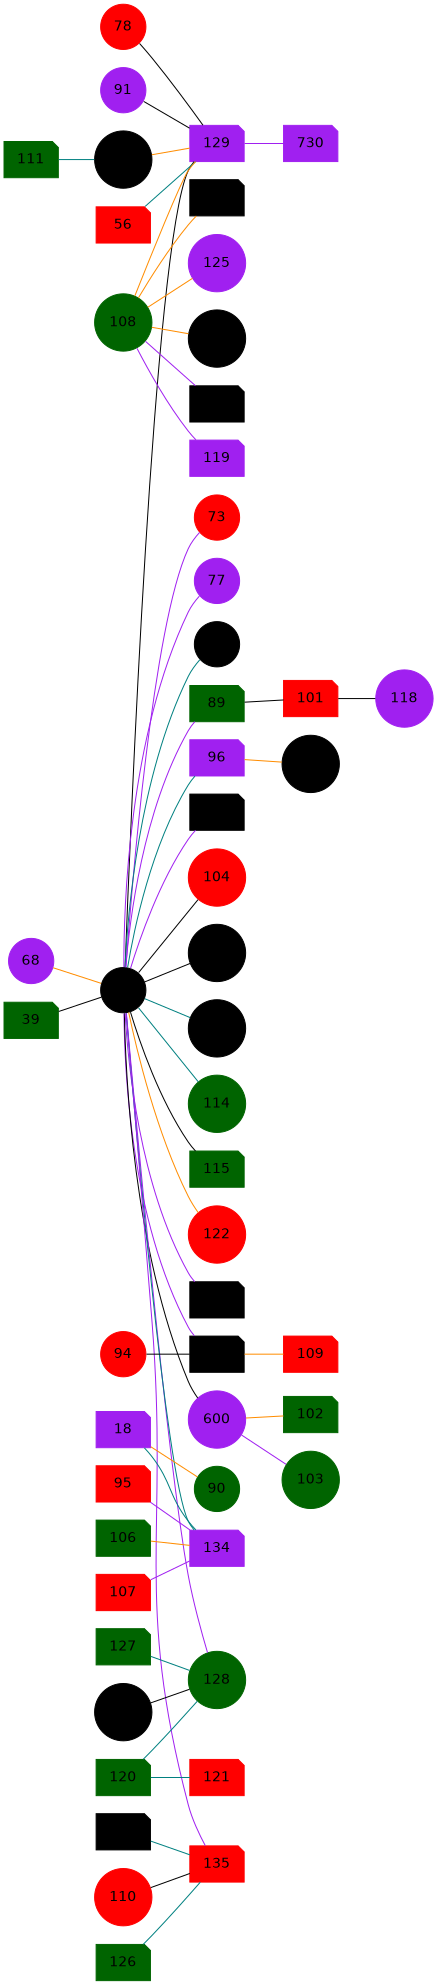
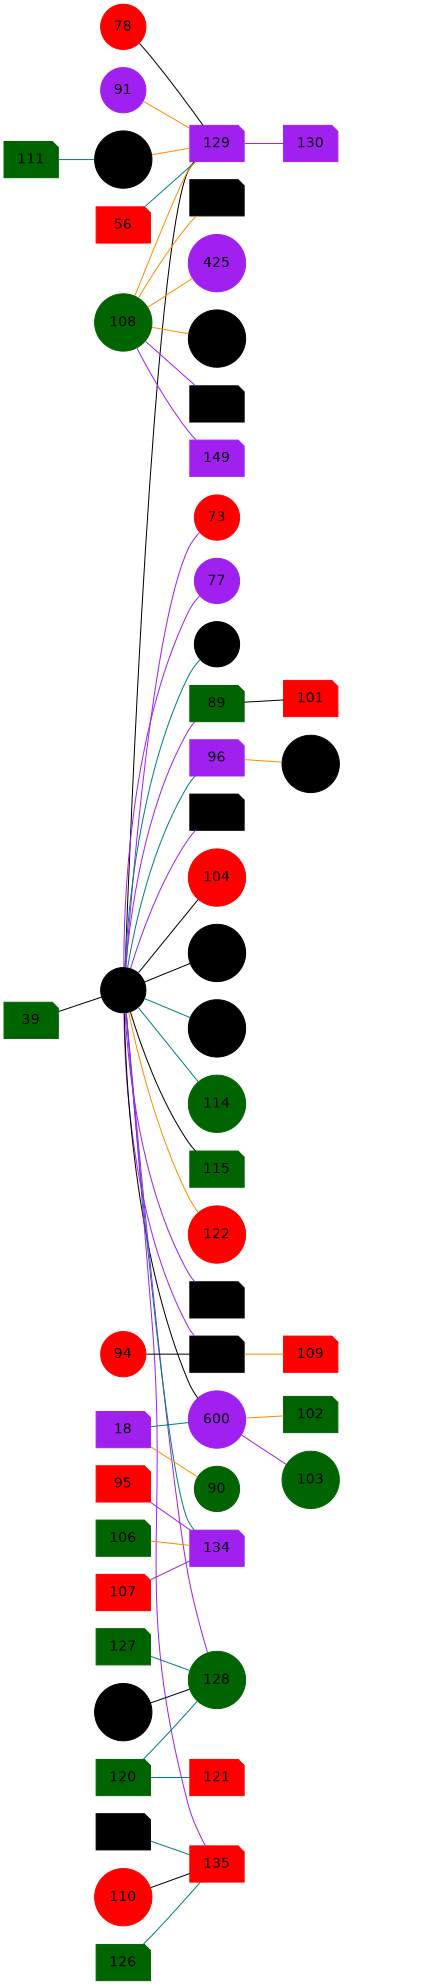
  graph {
    fontname="DejaVu Sans"
    rankdir=LR
    node [color=black fontname="DejaVu Sans" shape=note style=filled]
    edge [color=purple fontname="DejaVu Sans"]
    72 [shape=circle super="+2+3+1+5+11+10+9+15+16+51"]
    129 [color=purple super="+33+49"]
    73 [color=red shape=circle]
    77 [color=purple shape=circle super="+12"]
    81 [shape=circle]
    89 [color=darkgreen]
    96 [color=purple super="+24+20+26+27+38+42+50+54+80"]
    97 [super="+31+53+58+86+92"]
    98
    n10 [color=purple label=600 shape=circle super="+61+65+69+85"]
    104 [color=red shape=circle]
    105 [shape=circle]
    112 [shape=circle super="+46"]
    114 [color=darkgreen shape=circle super="+74"]
    115 [color=darkgreen]
    122 [color=red shape=circle]
    128 [color=darkgreen shape=circle super="+25+36+67+117+62+76"]
    132
    134 [color=purple super="+84"]
    135 [color=red super="+87"]
    39 [color=darkgreen]
-   130 [color=purple label=730]
+   130 [color=purple]
    56 [color=red]
-   68 [color=purple shape=circle]
    101 [color=red]
    133 [shape=circle]
    109 [color=red]
    102 [color=darkgreen]
    103 [color=darkgreen shape=circle]
    78 [color=red shape=circle]
    n31 [color=purple label=18]
    90 [color=darkgreen shape=circle]
-   118 [color=purple shape=circle]
    91 [color=purple shape=circle super="+60"]
    93
    94 [color=red shape=circle]
    95 [color=red]
    106 [color=darkgreen]
    107 [color=red]
    108 [color=darkgreen shape=circle super="+82"]
    116
-   119 [color=purple]
+   119 [color=purple label=149]
    123
-   125 [color=purple shape=circle]
+   125 [color=purple shape=circle label=425]
    131 [shape=circle]
    110 [color=red shape=circle]
    113 [shape=circle super="+41"]
    111 [color=darkgreen]
    120 [color=darkgreen super="+83"]
    121 [color=red]
    124 [shape=circle]
    126 [color=darkgreen]
    127 [color=darkgreen]
    72 -- 129 [color=black weight=2]
    72 -- 73
    72 -- 77
    72 -- 81 [color=teal]
    72 -- 89
    72 -- 96 [color=teal]
    72 -- 97
    72 -- 98
    72 -- n10 [color=black]
    72 -- 104 [color=black]
    72 -- 105 [color=black]
    72 -- 112 [color=teal]
    72 -- 114 [color=teal]
    72 -- 115 [color=black]
    72 -- 122 [color=darkorange]
    72 -- 128
    72 -- 132
    72 -- 134 [color=teal]
    72 -- 135
    129 -- 130
    89 -- 101 [color=black]
    96 -- 133 [color=darkorange]
    97 -- 109 [color=darkorange]
    n10 -- 102 [color=darkorange]
    n10 -- 103
    39 -- 72 [color=black]
    56 -- 129 [color=teal]
-   68 -- 72 [color=darkorange]
-   101 -- 118 [color=black]
    78 -- 129 [color=black]
-   n31 -- 134 [color=teal]
+   n31 -- n10 [color=teal]
    n31 -- 90 [color=darkorange]
-   91 -- 129 [color=black]
+   91 -- 129 [color=darkorange]
    93 -- 135 [color=teal]
    94 -- 97 [color=black]
    95 -- 134
    106 -- 134 [color=darkorange]
    107 -- 134
    108 -- 129 [color=darkorange]
    108 -- 116
    108 -- 119
    108 -- 123 [color=darkorange]
    108 -- 125 [color=darkorange]
    108 -- 131 [color=darkorange]
    110 -- 135 [color=black]
    113 -- 129 [color=darkorange]
    111 -- 113 [color=teal]
    120 -- 128 [color=teal]
    120 -- 121 [color=teal]
    124 -- 128 [color=black]
    126 -- 135 [color=teal]
    127 -- 128 [color=teal]
  }
